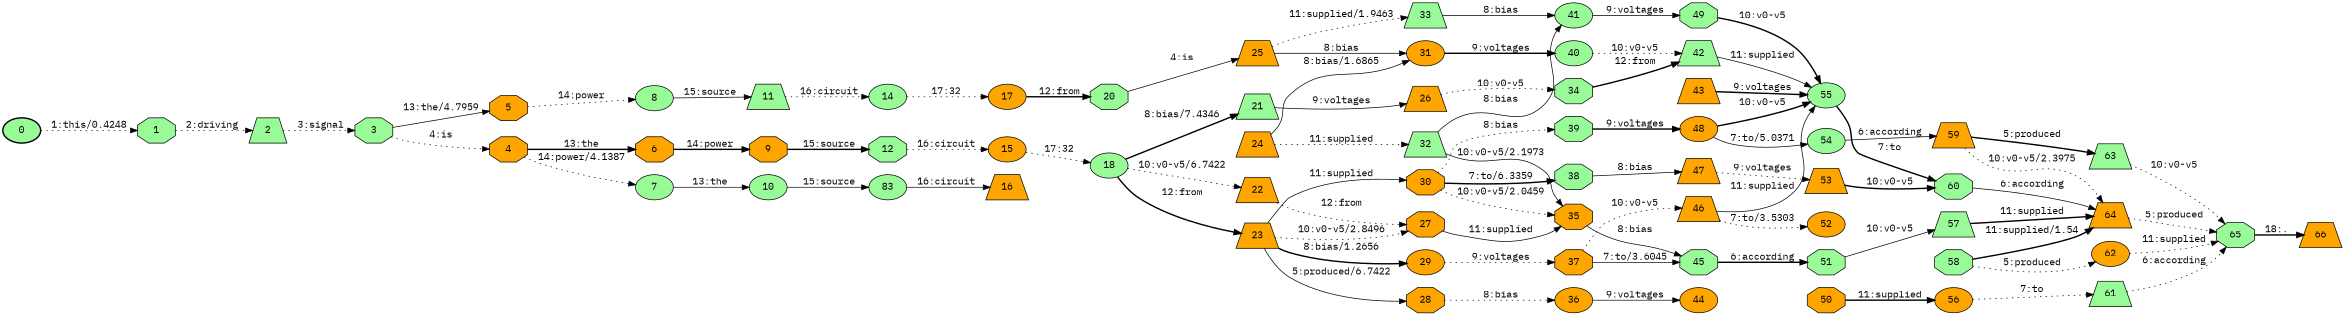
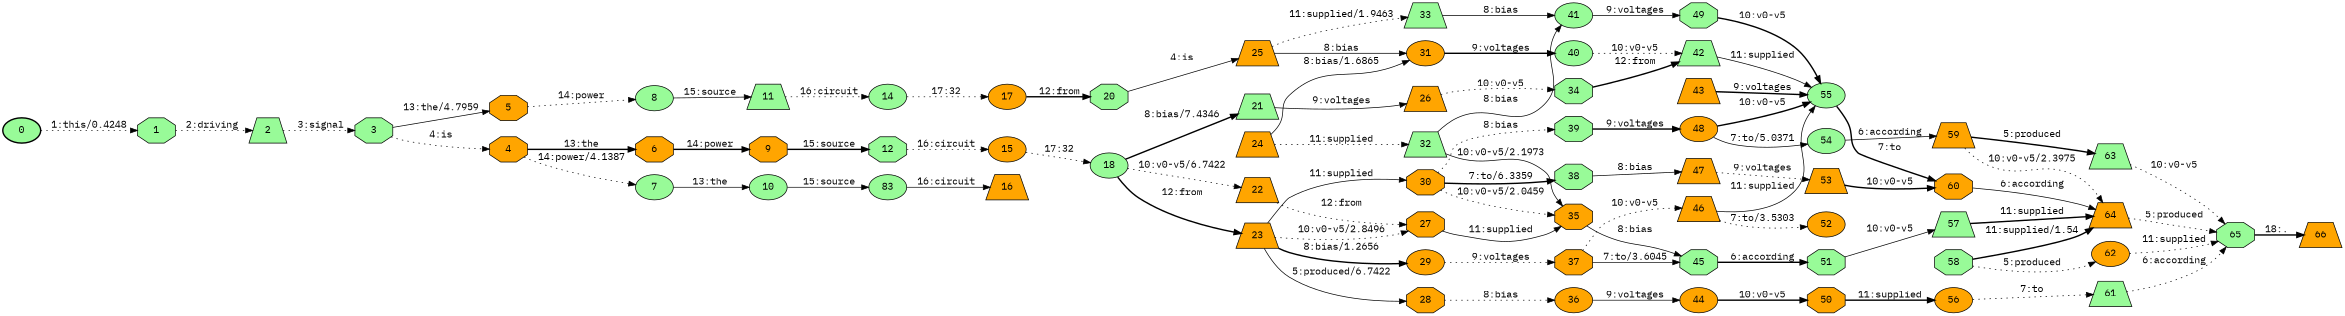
  digraph {
    fontname="IBM Plex Mono"
    nodesep=0.25
    rankdir=LR
    ranksep=0.4
    node [fillcolor=palegreen fontname="IBM Plex Mono" fontsize=14 shape=octagon style="solid,filled"]
    edge [fontname="IBM Plex Mono" fontsize=14 style=dotted]
    n1 [label=0 shape=ellipse style="bold,filled"]
    n2 [label=1]
    n3 [label=2 shape=trapezium]
    n4 [label=3]
    n5 [fillcolor=orange label=4]
    n6 [fillcolor=orange label=5]
    n7 [fillcolor=orange label=6]
    n8 [label=7 shape=ellipse]
    n9 [label=8 shape=ellipse]
    n10 [fillcolor=orange label=9]
    n11 [label=10 shape=ellipse]
    n12 [label=11 shape=trapezium]
    n13 [label=12]
    n14 [label=83 shape=ellipse]
    n15 [label=14 shape=ellipse]
    n16 [fillcolor=orange label=15 shape=ellipse]
    n17 [fillcolor=orange label=16 shape=trapezium]
    n18 [fillcolor=orange label=17 shape=ellipse]
    n19 [label=18 shape=ellipse]
    n20 [label=20]
    n21 [label=21 shape=trapezium]
    n22 [fillcolor=orange label=22 shape=trapezium]
    n23 [fillcolor=orange label=23 shape=trapezium]
    n24 [fillcolor=orange label=25 shape=trapezium]
    n25 [fillcolor=orange label=26 shape=trapezium]
    n26 [fillcolor=orange label=27]
    n27 [fillcolor=orange label=28]
    n28 [fillcolor=orange label=29 shape=ellipse]
    n29 [fillcolor=orange label=30]
    n30 [fillcolor=orange label=24 shape=trapezium]
    n31 [fillcolor=orange label=31 shape=ellipse]
    n32 [label=32 shape=trapezium]
    n33 [label=33 shape=trapezium]
    n34 [label=34]
    n35 [fillcolor=orange label=35]
    n36 [fillcolor=orange label=36 shape=ellipse]
    n37 [fillcolor=orange label=37]
    n38 [label=38]
    n39 [label=39]
    n40 [label=40 shape=ellipse]
    n41 [label=41 shape=ellipse]
    n42 [label=42 shape=trapezium]
    n43 [label=45]
    n44 [fillcolor=orange label=44 shape=ellipse]
    n45 [fillcolor=orange label=46 shape=trapezium]
    n46 [fillcolor=orange label=47 shape=trapezium]
    n47 [fillcolor=orange label=48 shape=ellipse]
    n48 [label=49]
    n49 [label=55 shape=ellipse]
    n50 [fillcolor=orange label=43 shape=trapezium]
    n51 [fillcolor=orange label=50]
    n52 [label=51]
    n53 [fillcolor=orange label=52 shape=ellipse]
    n54 [fillcolor=orange label=53 shape=trapezium]
    n55 [label=54 shape=ellipse]
-   n56 [label=60]
+   n56 [fillcolor=orange label=60]
    n57 [fillcolor=orange label=56 shape=ellipse]
    n58 [label=57 shape=trapezium]
    n59 [fillcolor=orange label=59 shape=trapezium]
    n60 [fillcolor=orange label=64 shape=trapezium]
    n61 [label=61 shape=trapezium]
    n62 [label=58]
    n63 [fillcolor=orange label=62 shape=ellipse]
    n64 [label=63 shape=trapezium]
    n65 [label=65]
    n66 [fillcolor=orange label=66 shape=trapezium]
    n1 -> n2 [label="1:this/0.4248"]
    n2 -> n3 [label="2:driving"]
    n3 -> n4 [label="3:signal"]
    n4 -> n5 [label="4:is"]
    n4 -> n6 [label="13:the/4.7959" style=solid]
    n5 -> n7 [label="13:the" style=bold]
    n5 -> n8 [label="14:power/4.1387"]
    n6 -> n9 [label="14:power"]
    n7 -> n10 [label="14:power" style=bold]
    n8 -> n11 [label="13:the" style=solid]
    n9 -> n12 [label="15:source" style=solid]
    n10 -> n13 [label="15:source" style=bold]
    n11 -> n14 [label="15:source" style=solid]
    n12 -> n15 [label="16:circuit"]
    n13 -> n16 [label="16:circuit"]
    n14 -> n17 [label="16:circuit" style=solid]
    n15 -> n18 [label="17:32"]
    n16 -> n19 [label="17:32"]
    n18 -> n20 [label="12:from" style=bold]
    n19 -> n21 [label="8:bias/7.4346" style=bold]
    n19 -> n22 [label="10:v0-v5/6.7422"]
    n19 -> n23 [label="12:from" style=bold]
    n20 -> n24 [label="4:is" style=solid]
    n21 -> n25 [label="9:voltages" style=solid]
    n22 -> n26 [label="12:from"]
    n23 -> n26 [label="10:v0-v5/2.8496"]
    n23 -> n27 [label="5:produced/6.7422" style=solid]
    n23 -> n28 [label="8:bias/1.2656" style=bold]
    n23 -> n29 [label="11:supplied" style=solid]
    n24 -> n31 [label="8:bias" style=solid]
    n24 -> n33 [label="11:supplied/1.9463"]
    n25 -> n34 [label="10:v0-v5"]
    n26 -> n35 [label="11:supplied" style=solid]
    n27 -> n36 [label="8:bias"]
    n28 -> n37 [label="9:voltages"]
    n29 -> n35 [label="10:v0-v5/2.0459"]
    n29 -> n38 [label="7:to/6.3359" style=bold]
    n29 -> n39 [label="8:bias"]
    n30 -> n31 [label="8:bias/1.6865" style=solid]
    n30 -> n32 [label="11:supplied"]
    n31 -> n40 [label="9:voltages" style=bold]
    n32 -> n35 [label="10:v0-v5/2.1973" style=solid]
    n32 -> n41 [label="8:bias" style=solid]
    n33 -> n41 [label="8:bias" style=solid]
    n34 -> n42 [label="12:from" style=bold]
    n35 -> n43 [label="8:bias" style=solid]
    n36 -> n44 [label="9:voltages" style=solid]
    n37 -> n43 [label="7:to/3.6045" style=solid]
    n37 -> n45 [label="10:v0-v5"]
    n38 -> n46 [label="8:bias" style=solid]
    n39 -> n47 [label="9:voltages" style=bold]
    n40 -> n42 [label="10:v0-v5"]
    n41 -> n48 [label="9:voltages" style=solid]
    n42 -> n49 [label="11:supplied" style=solid]
    n43 -> n52 [label="6:according" style=bold]
+   n44 -> n51 [label="10:v0-v5" style=bold]
    n45 -> n49 [label="11:supplied" style=solid]
    n45 -> n53 [label="7:to/3.5303"]
    n46 -> n54 [label="9:voltages"]
    n47 -> n49 [label="10:v0-v5" style=bold]
    n47 -> n55 [label="7:to/5.0371" style=solid]
    n48 -> n49 [label="10:v0-v5" style=bold]
    n49 -> n56 [label="7:to" style=bold]
    n50 -> n49 [label="9:voltages" style=bold]
    n51 -> n57 [label="11:supplied" style=bold]
    n52 -> n58 [label="10:v0-v5" style=solid]
    n54 -> n56 [label="10:v0-v5" style=bold]
    n55 -> n59 [label="6:according" style=solid]
    n56 -> n60 [label="6:according" style=solid]
    n57 -> n61 [label="7:to"]
    n58 -> n60 [label="11:supplied" style=bold]
    n59 -> n60 [label="10:v0-v5/2.3975"]
    n59 -> n64 [label="5:produced" style=bold]
    n60 -> n65 [label="5:produced"]
    n61 -> n65 [label="6:according"]
    n62 -> n60 [label="11:supplied/1.54" style=bold]
    n62 -> n63 [label="5:produced"]
    n63 -> n65 [label="11:supplied"]
    n64 -> n65 [label="10:v0-v5"]
    n65 -> n66 [label="18:." style=bold]
  }
